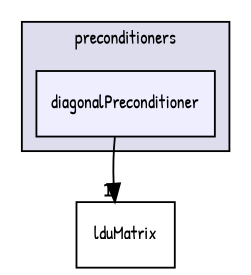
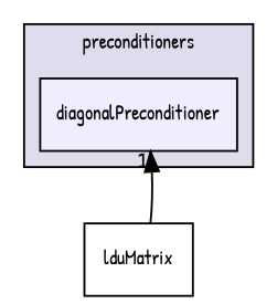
  digraph {
    compound=true
    fontname="Patrick Hand"
    node [fontname="Patrick Hand" fontsize=10 shape=box]
    n1 [fillcolor="#eeeeff" label=diagonalPreconditioner pencolor=black style=filled]
    n2 [label=lduMatrix]
    subgraph cluster_1 {
      bgcolor="#ddddee"
      fontsize=10
      label=preconditioners
      pencolor=black
      n1
    }
-   n1 -> n2 [headlabel=1 labeldistance=1.5 labelfontname=Helvetica labelfontsize=10 fontname="Patrick Hand"]
+   n2 -> n1 [headlabel=1 labeldistance=1.5 labelfontname=Helvetica labelfontsize=10 fontname="Patrick Hand"]
  }
